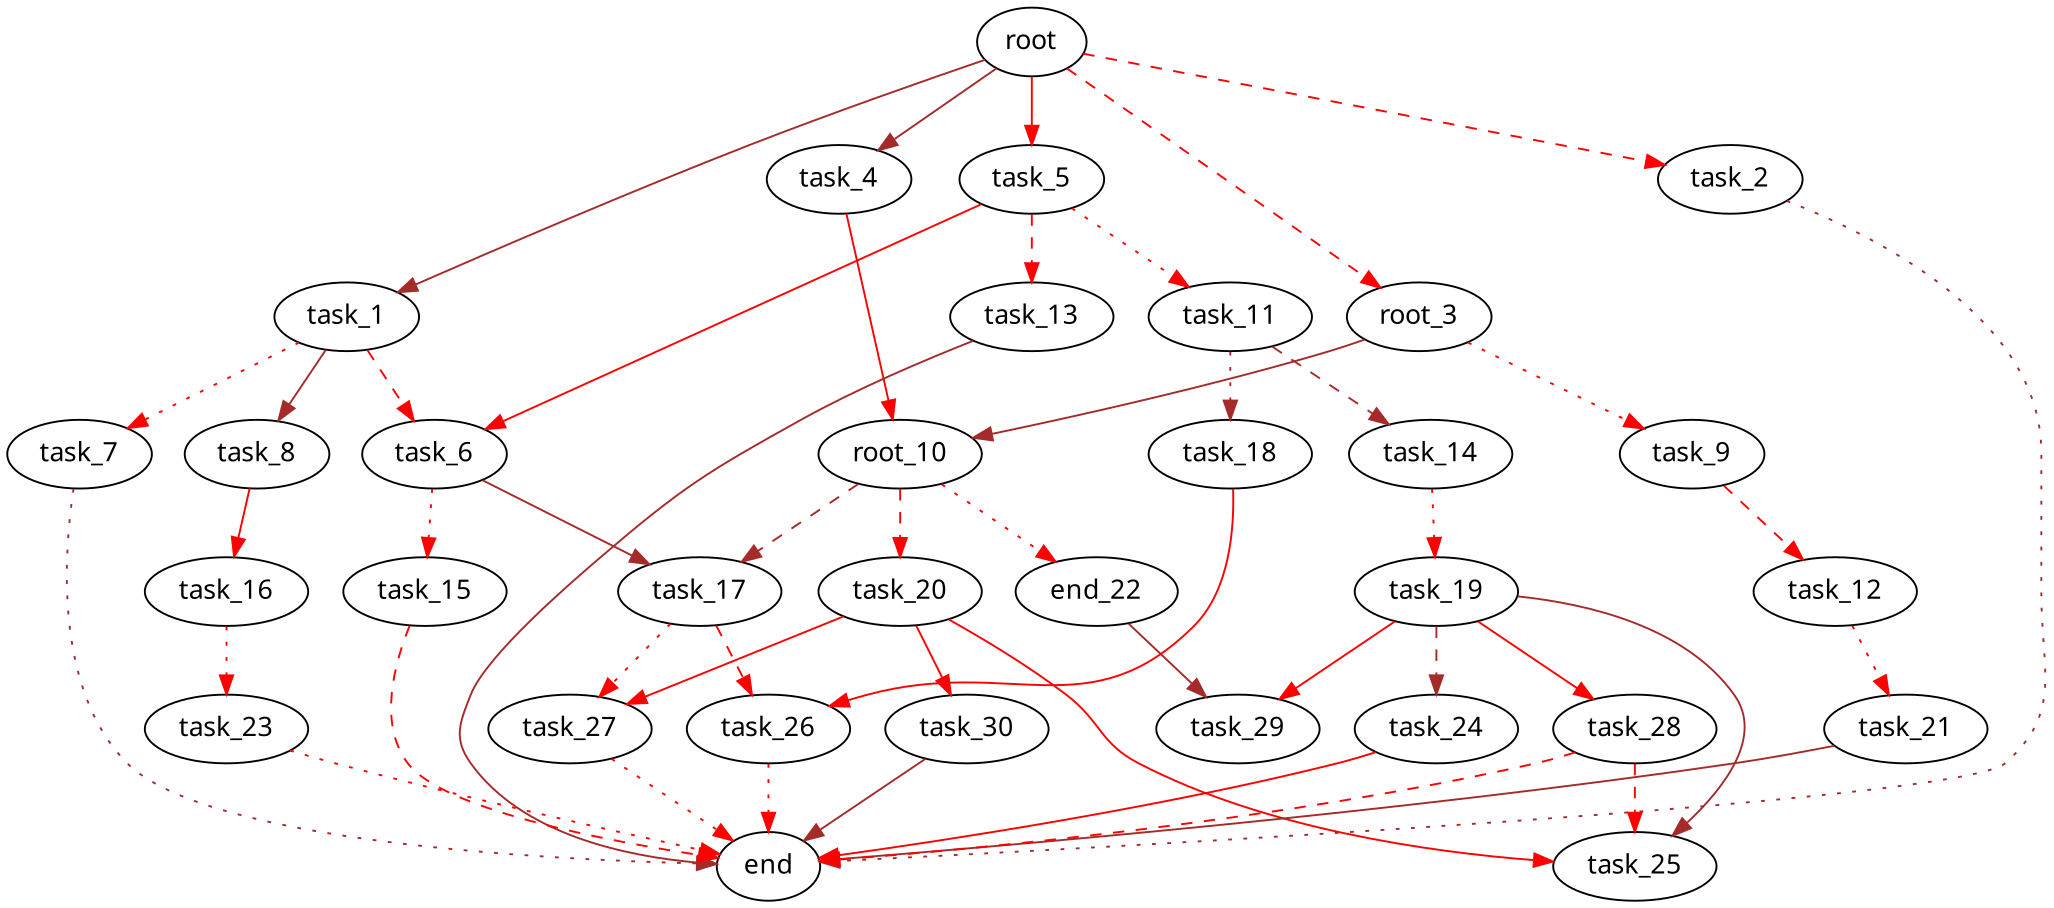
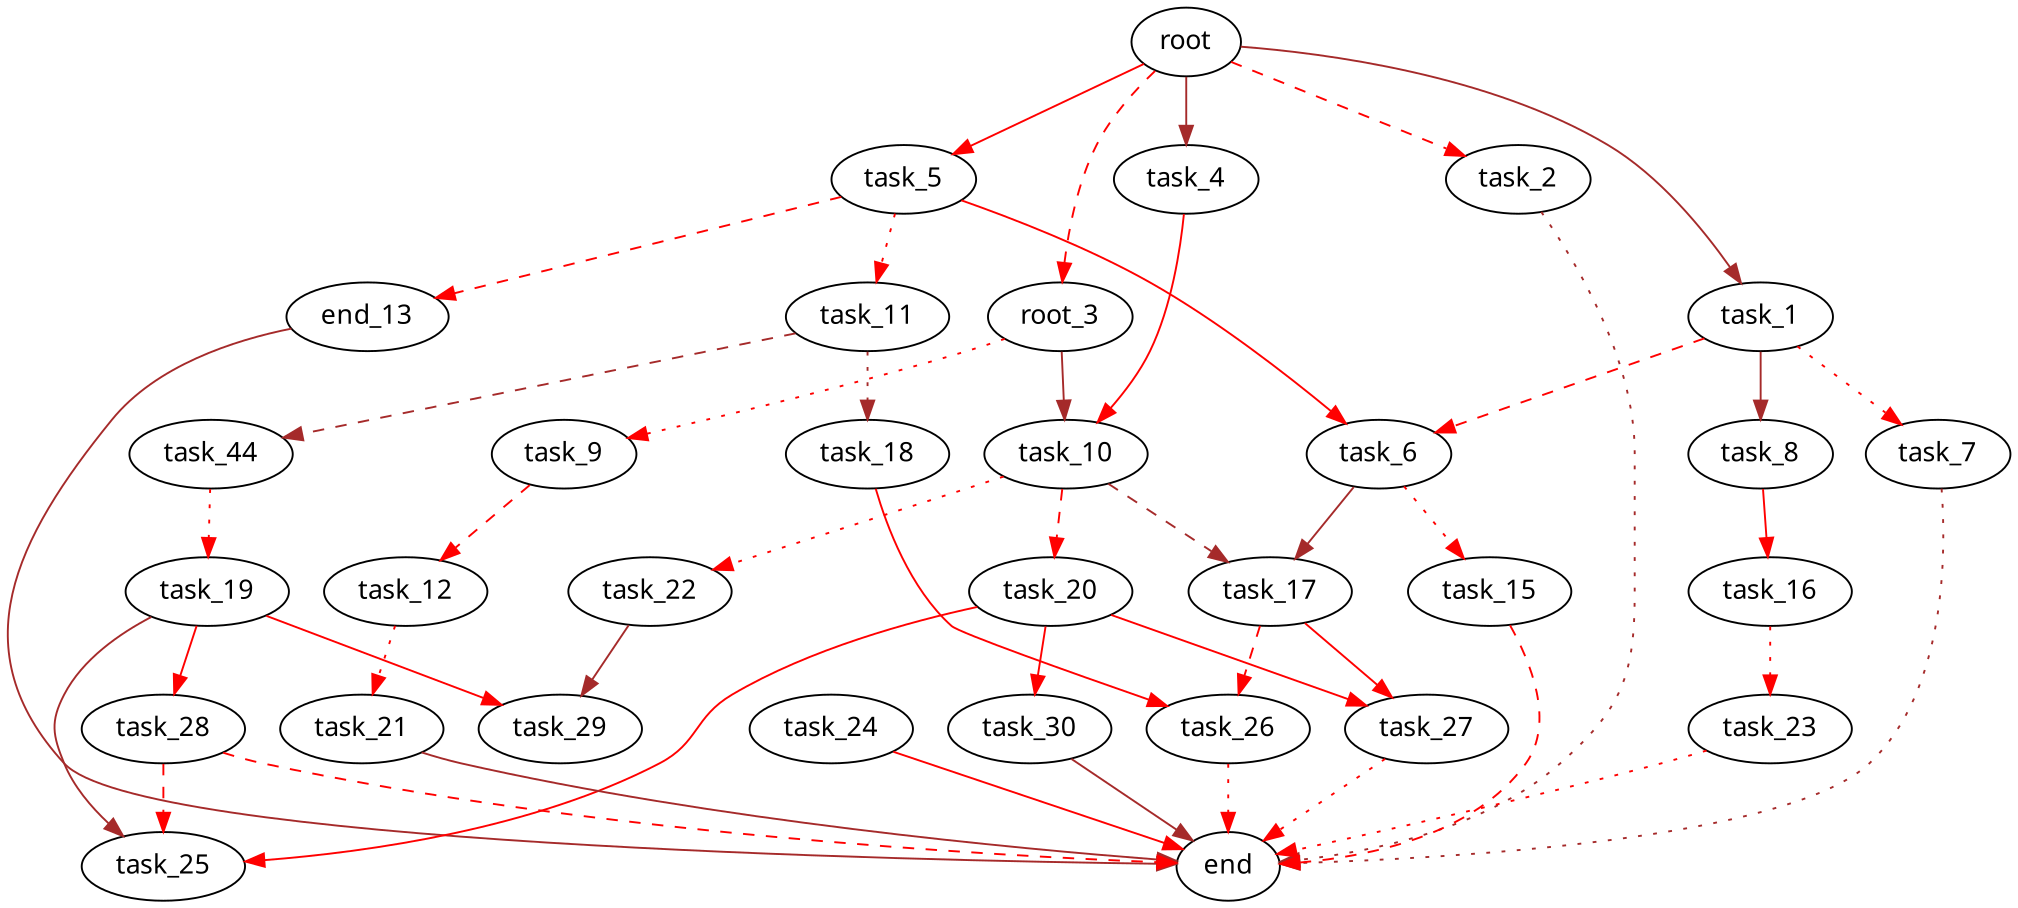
  digraph {
    fontname="Noto Sans"
    node [fontname="Noto Sans"]
    edge [color=red fontname="Noto Sans" style=solid]
    root
    task_1
    task_2
    n4 [label=root_3]
    task_4
    task_5
    task_6
    task_7
    task_8
    end
    task_9
-   task_10 [label=root_10]
+   task_10
    task_11
-   task_13
+   task_13 [label=end_13]
    task_15
    task_17
    task_16
    task_12
    task_20
-   task_22 [label=end_22]
-   task_14
+   task_22
+   task_14 [label=task_44]
    task_18
    task_26
    task_27
    task_23
    task_21
    task_25
    task_30
    task_29
    task_19
    task_24
    task_28
    root -> task_1 [color=brown]
    root -> task_2 [style=dashed]
    root -> n4 [style=dashed]
    root -> task_4 [color=brown]
    root -> task_5
    task_1 -> task_6 [style=dashed]
    task_1 -> task_7 [style=dotted]
    task_1 -> task_8 [color=brown]
    task_2 -> end [color=brown style=dotted]
    n4 -> task_9 [style=dotted]
    n4 -> task_10 [color=brown]
    task_4 -> task_10
    task_5 -> task_6
    task_5 -> task_11 [style=dotted]
    task_5 -> task_13 [style=dashed]
    task_6 -> task_15 [style=dotted]
    task_6 -> task_17 [color=brown]
    task_7 -> end [color=brown style=dotted]
    task_8 -> task_16
    task_9 -> task_12 [style=dashed]
    task_10 -> task_17 [color=brown style=dashed]
    task_10 -> task_20 [style=dashed]
    task_10 -> task_22 [style=dotted]
    task_11 -> task_14 [color=brown style=dashed]
    task_11 -> task_18 [color=brown style=dotted]
    task_13 -> end [color=brown]
    task_15 -> end [style=dashed]
    task_17 -> task_26 [style=dashed]
-   task_17 -> task_27 [style=dotted]
+   task_17 -> task_27
    task_16 -> task_23 [style=dotted]
    task_12 -> task_21 [style=dotted]
    task_20 -> task_27
    task_20 -> task_25
    task_20 -> task_30
    task_22 -> task_29 [color=brown]
    task_14 -> task_19 [style=dotted]
    task_18 -> task_26
    task_26 -> end [style=dotted]
    task_27 -> end [style=dotted]
    task_23 -> end [style=dotted]
    task_21 -> end [color=brown]
    task_30 -> end [color=brown]
    task_19 -> task_25 [color=brown]
    task_19 -> task_29
-   task_19 -> task_24 [color=brown style=dashed]
    task_19 -> task_28
    task_24 -> end
    task_28 -> end [style=dashed]
    task_28 -> task_25 [style=dashed]
  }
